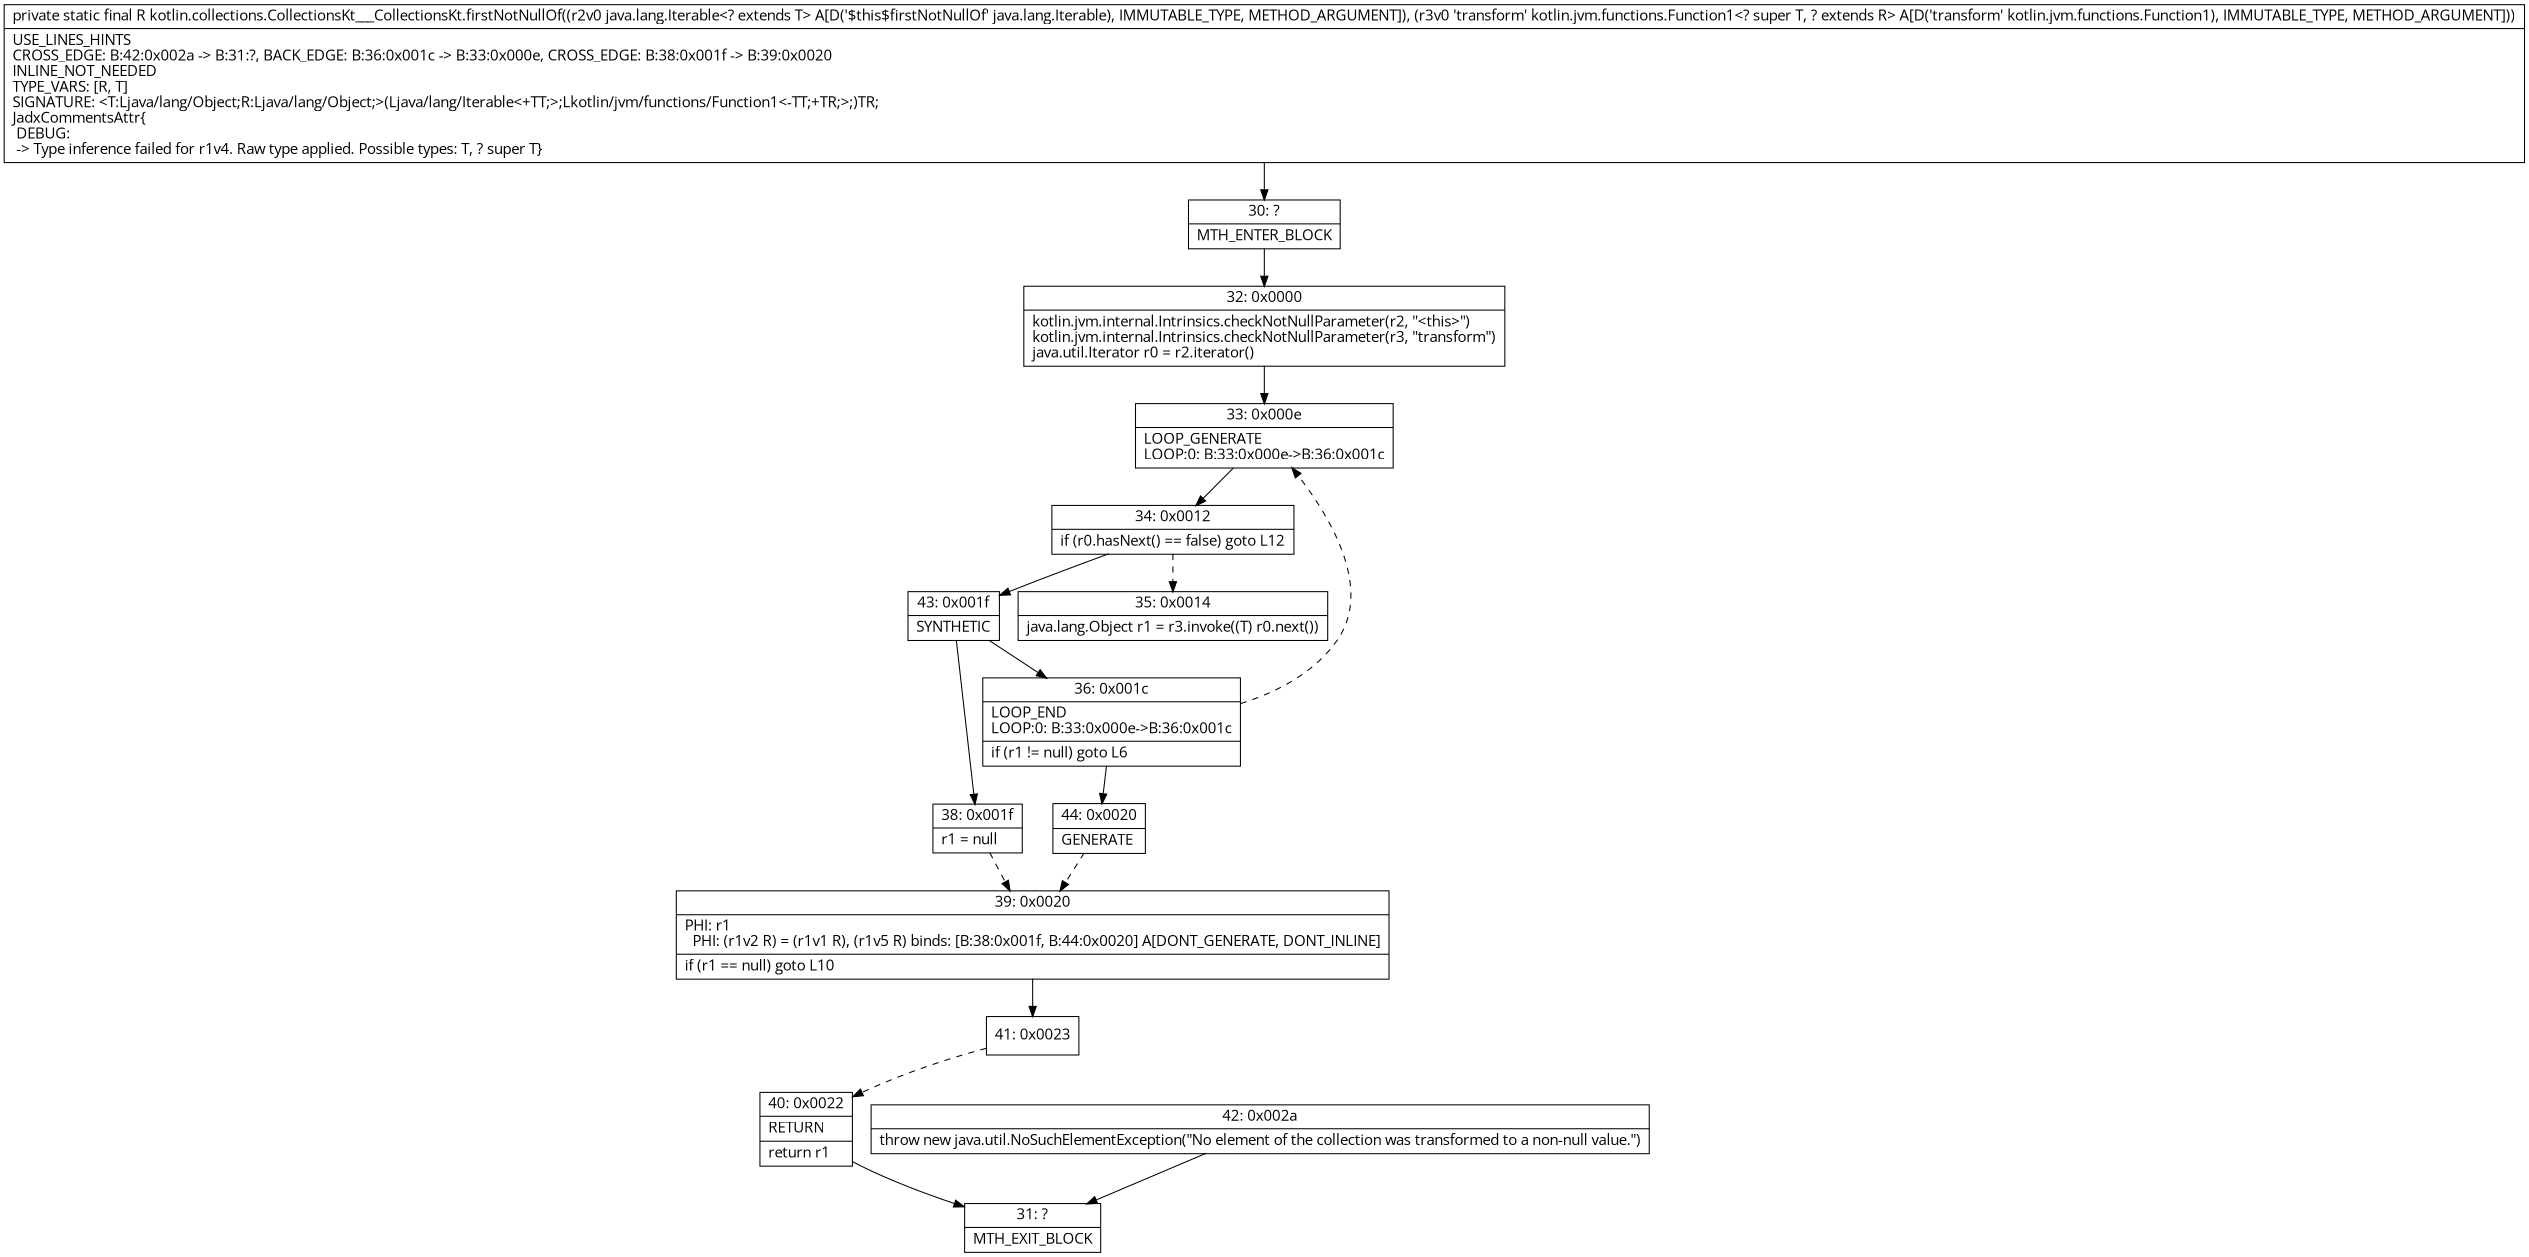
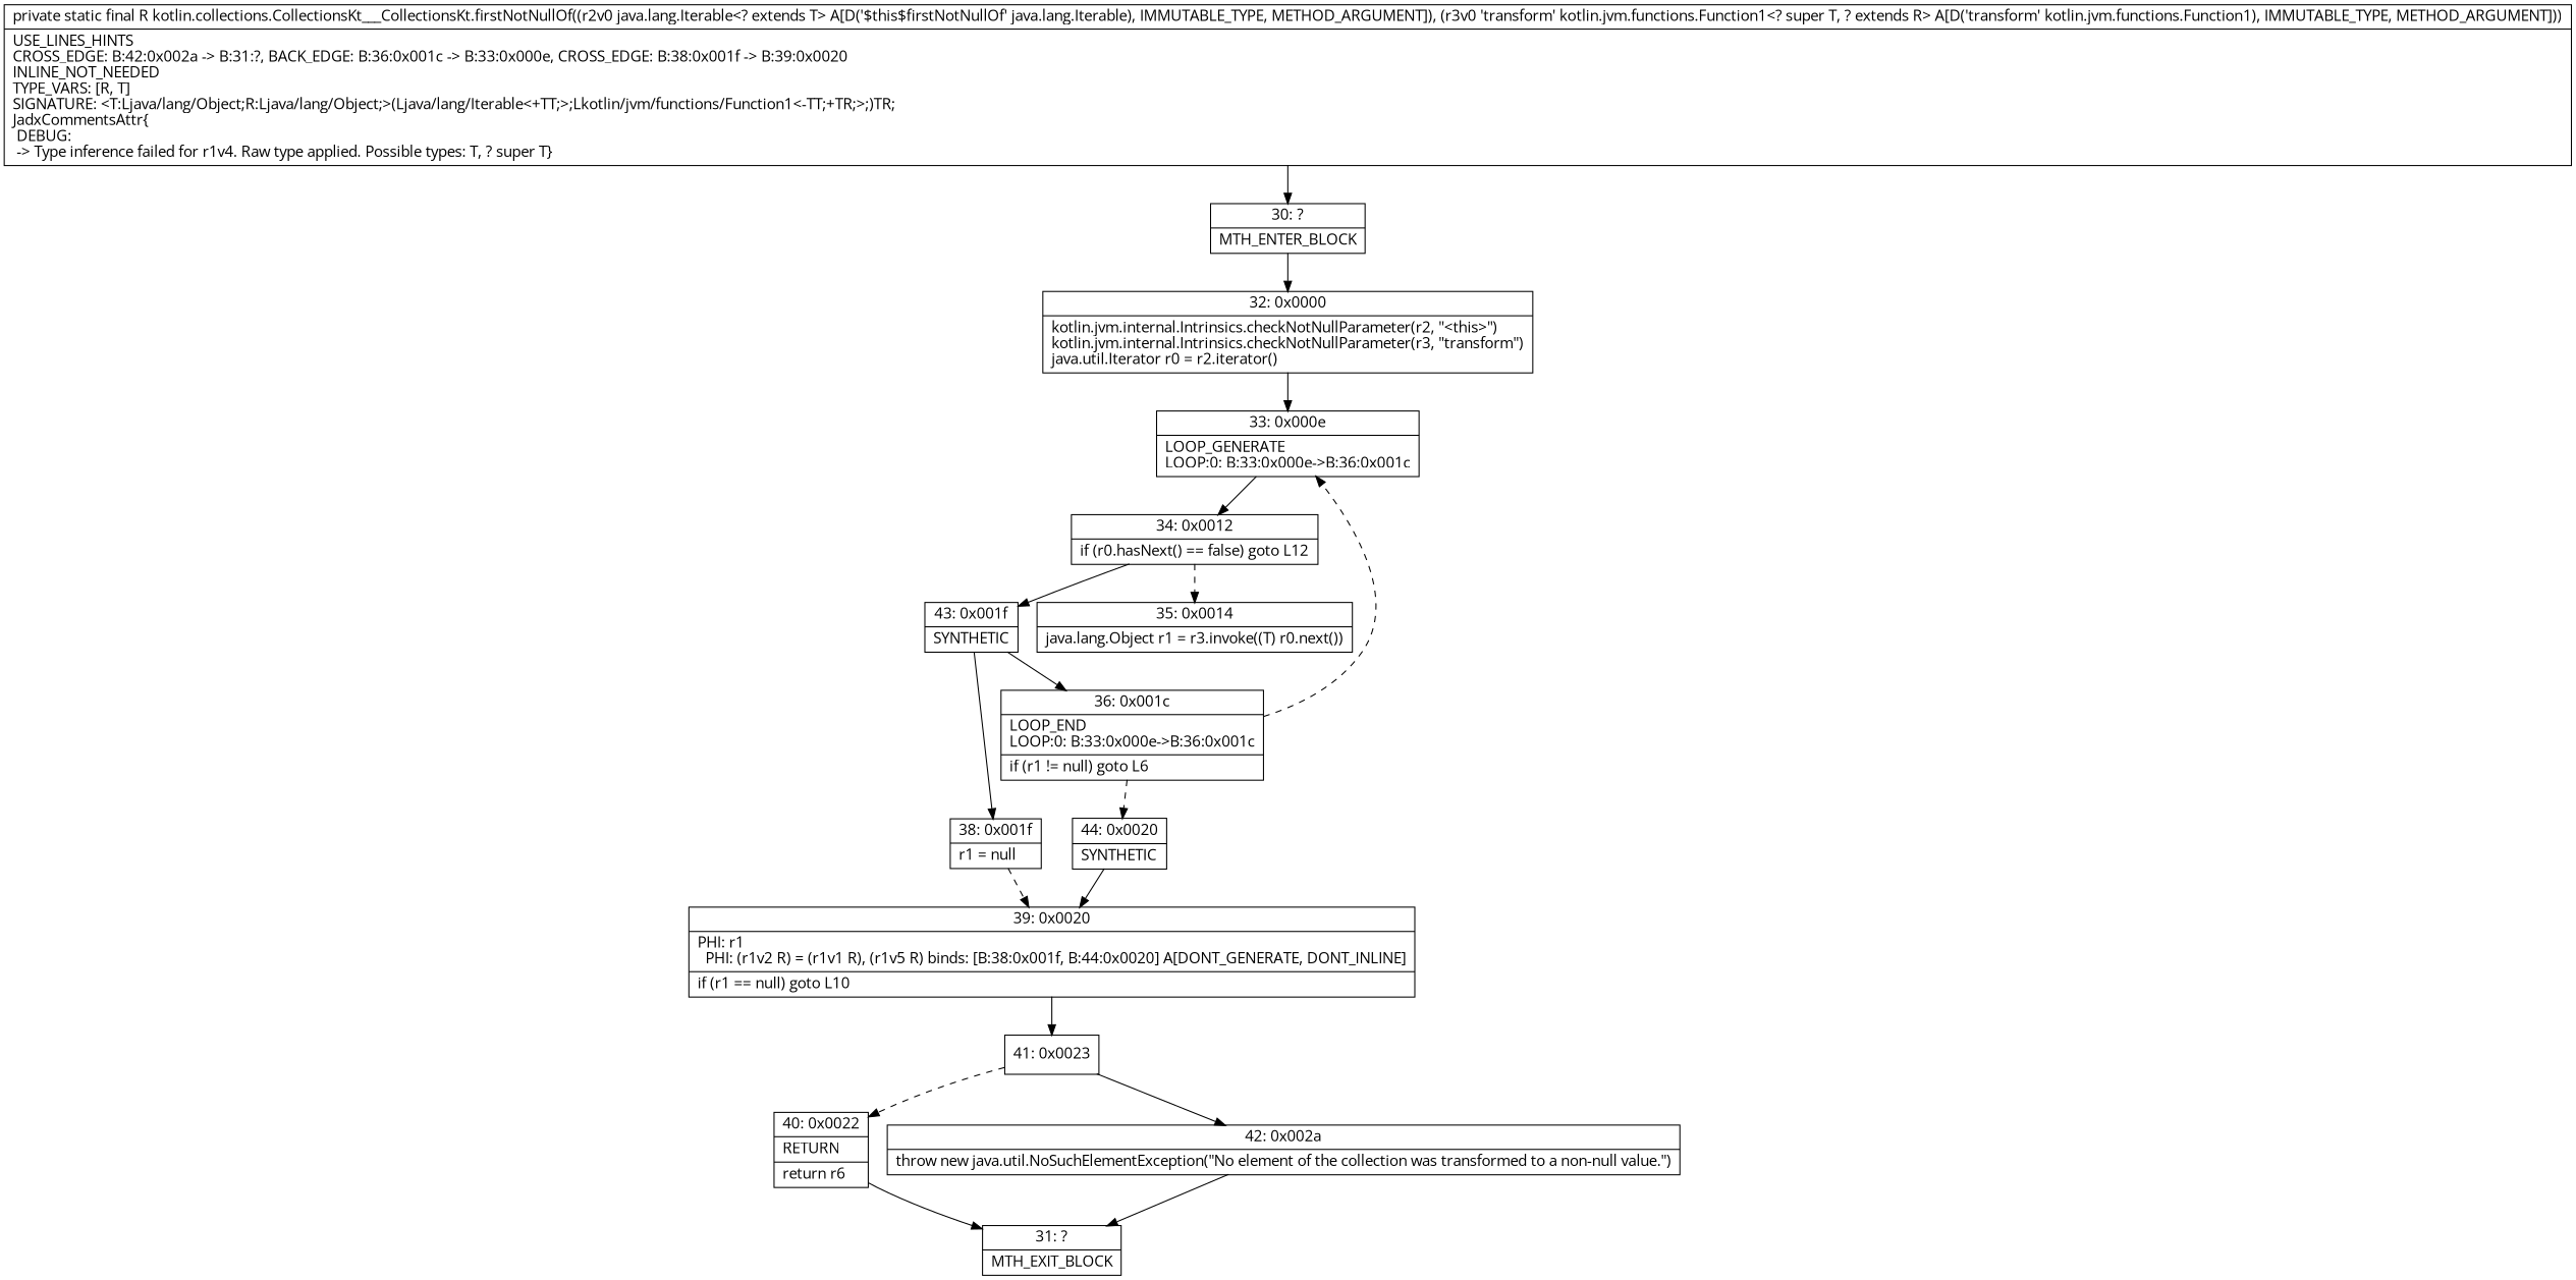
  digraph {
    fontname="Open Sans"
    node [fontname="Open Sans" shape=record]
    edge [fontname="Open Sans"]
    n1 [label="{30\:\ ?|MTH_ENTER_BLOCK\l}"]
    n2 [label="{32\:\ 0x0000|kotlin.jvm.internal.Intrinsics.checkNotNullParameter(r2, \"\<this\>\")\lkotlin.jvm.internal.Intrinsics.checkNotNullParameter(r3, \"transform\")\ljava.util.Iterator r0 = r2.iterator()\l}"]
    n3 [label="{33\:\ 0x000e|LOOP_GENERATE\lLOOP:0: B:33:0x000e\-\>B:36:0x001c\l}"]
    n4 [label="{34\:\ 0x0012|if (r0.hasNext() == false) goto L12\l}"]
    n5 [label="{35\:\ 0x0014|java.lang.Object r1 = r3.invoke((T) r0.next())\l}"]
    n6 [label="{43\:\ 0x001f|SYNTHETIC\l}"]
    n7 [label="{36\:\ 0x001c|LOOP_END\lLOOP:0: B:33:0x000e\-\>B:36:0x001c\l|if (r1 != null) goto L6\l}"]
    n8 [label="{38\:\ 0x001f|r1 = null\l}"]
-   n9 [label="{44\:\ 0x0020|GENERATE\l}"]
+   n9 [label="{44\:\ 0x0020|SYNTHETIC\l}"]
    n10 [label="{39\:\ 0x0020|PHI: r1 \l  PHI: (r1v2 R) = (r1v1 R), (r1v5 R) binds: [B:38:0x001f, B:44:0x0020] A[DONT_GENERATE, DONT_INLINE]\l|if (r1 == null) goto L10\l}"]
    n11 [label="{41\:\ 0x0023}"]
-   n12 [label="{40\:\ 0x0022|RETURN\l|return r1\l}"]
+   n12 [label="{40\:\ 0x0022|RETURN\l|return r6\l}"]
    n13 [label="{31\:\ ?|MTH_EXIT_BLOCK\l}"]
    n14 [label="{42\:\ 0x002a|throw new java.util.NoSuchElementException(\"No element of the collection was transformed to a non\-null value.\")\l}"]
    n15 [label="{private static final R kotlin.collections.CollectionsKt___CollectionsKt.firstNotNullOf((r2v0 java.lang.Iterable\<? extends T\> A[D('$this$firstNotNullOf' java.lang.Iterable), IMMUTABLE_TYPE, METHOD_ARGUMENT]), (r3v0 'transform' kotlin.jvm.functions.Function1\<? super T, ? extends R\> A[D('transform' kotlin.jvm.functions.Function1), IMMUTABLE_TYPE, METHOD_ARGUMENT]))  | USE_LINES_HINTS\lCROSS_EDGE: B:42:0x002a \-\> B:31:?, BACK_EDGE: B:36:0x001c \-\> B:33:0x000e, CROSS_EDGE: B:38:0x001f \-\> B:39:0x0020\lINLINE_NOT_NEEDED\lTYPE_VARS: [R, T]\lSIGNATURE: \<T:Ljava\/lang\/Object;R:Ljava\/lang\/Object;\>(Ljava\/lang\/Iterable\<+TT;\>;Lkotlin\/jvm\/functions\/Function1\<\-TT;+TR;\>;)TR;\lJadxCommentsAttr\{\l DEBUG: \l \-\> Type inference failed for r1v4. Raw type applied. Possible types: T, ? super T\}\l}"]
    n1 -> n2
    n2 -> n3
    n3 -> n4
    n4 -> n5 [style=dashed]
    n4 -> n6
    n6 -> n7
    n6 -> n8
    n7 -> n3 [style=dashed]
-   n7 -> n9
+   n7 -> n9 [style=dashed]
    n8 -> n10 [style=dashed]
-   n9 -> n10 [style=dashed]
+   n9 -> n10
    n10 -> n11
    n11 -> n12 [style=dashed]
+   n11 -> n14
    n12 -> n13
    n14 -> n13
    n15 -> n1
  }
